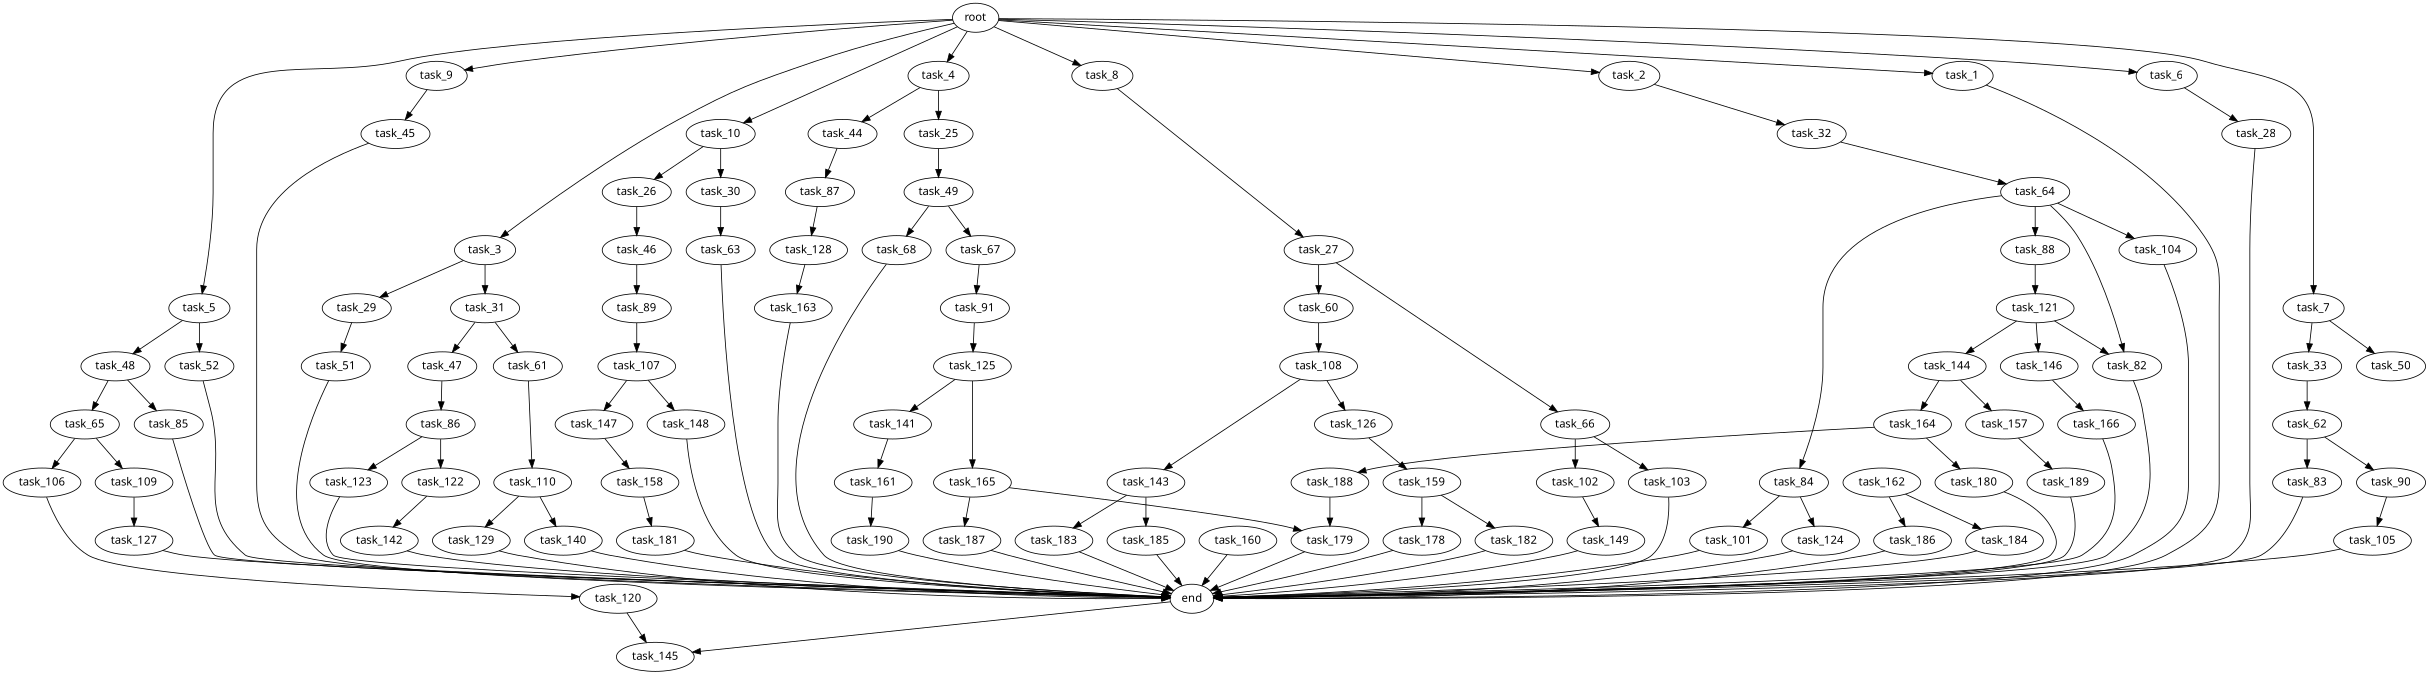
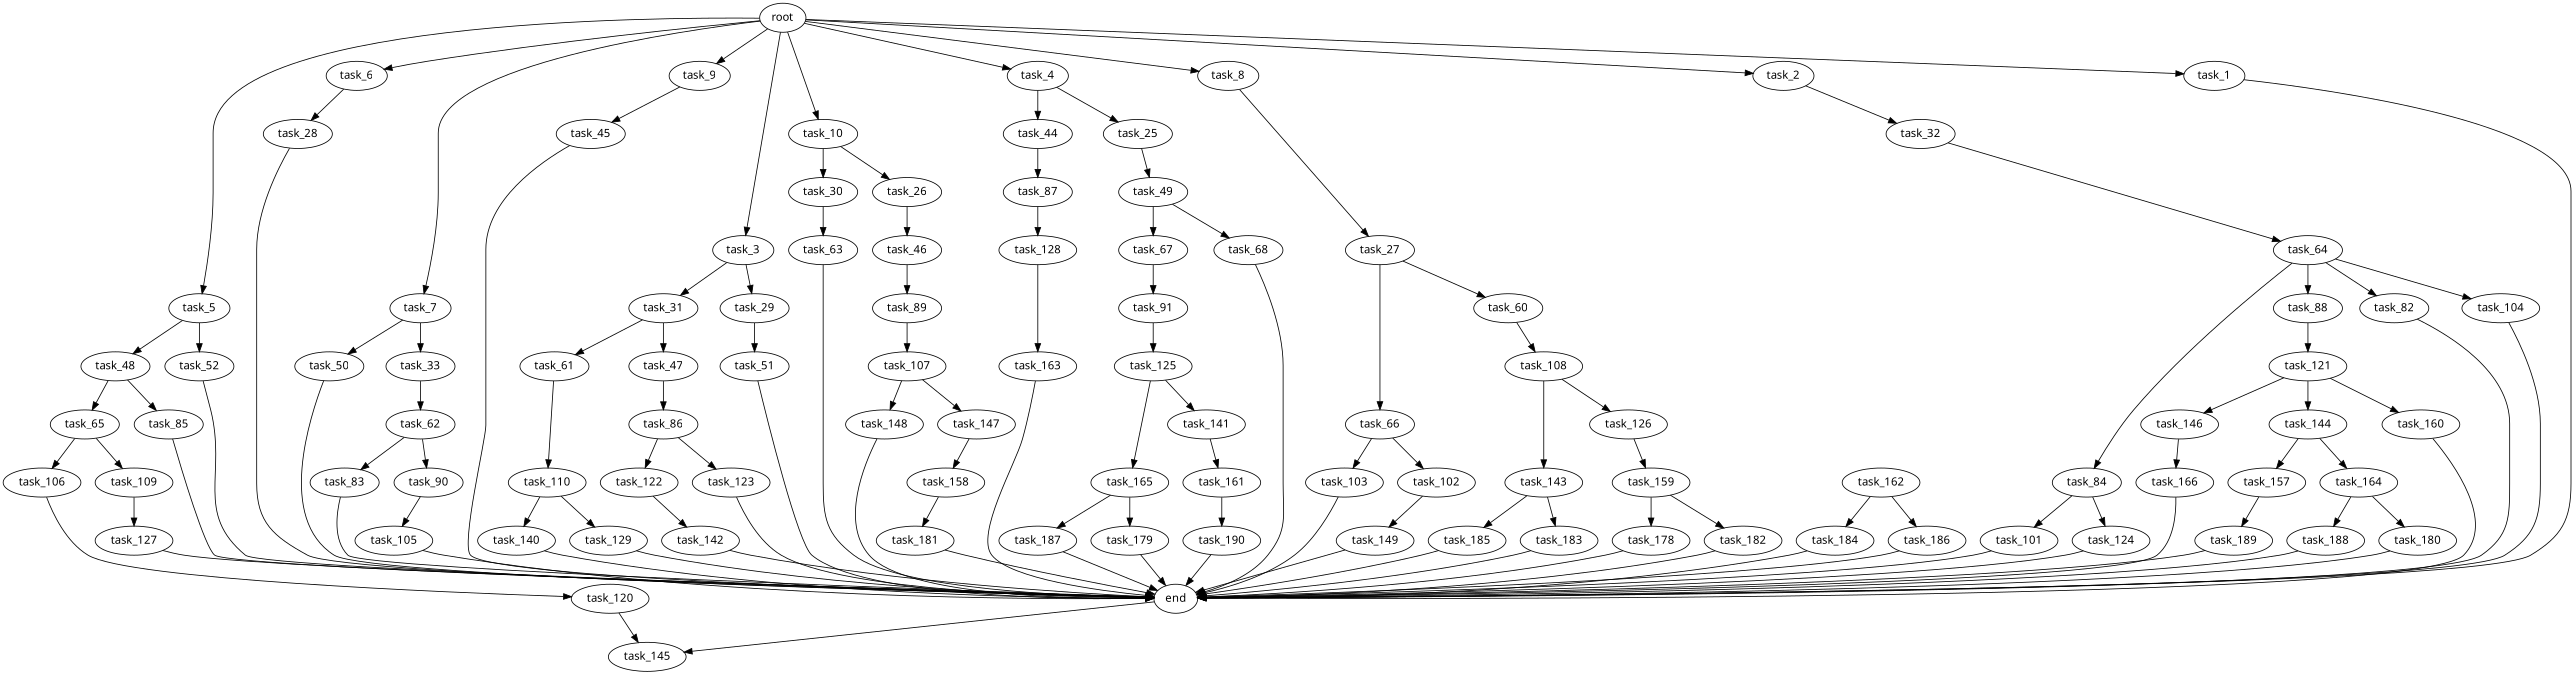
  digraph {
    fontname="Noto Sans"
    node [fontname="Noto Sans"]
    edge [fontname="Noto Sans"]
    root
    task_1
    task_2
    task_3
    task_4
    task_5
    task_6
    task_7
    task_8
    task_9
    task_10
    end
    task_32
    task_29
    task_31
    task_25
    task_44
    task_48
    task_52
    task_28
    task_33
    task_50
    task_27
    task_45
    task_26
    task_30
    task_145
    task_64
    task_51
    task_47
    task_61
    task_49
    task_87
    task_65
    task_85
    task_62
    task_60
    task_66
    task_46
    task_63
    task_67
    task_68
    task_89
    task_108
    task_102
    task_103
    task_86
    task_110
    task_82
    task_84
    task_88
    task_104
    task_83
    task_90
    task_128
    task_107
    task_122
    task_123
    task_106
    task_109
    task_91
    task_126
    task_143
    task_129
    task_140
    task_105
    task_101
    task_124
    task_121
    task_120
    task_127
    task_149
    task_125
    task_142
    task_163
    task_144
    task_146
    task_160
    task_147
    task_148
    task_141
    task_165
    task_158
    task_159
    task_183
    task_185
    task_157
    task_164
    task_166
    task_162
    task_184
    task_186
    task_161
    task_179
    task_187
    task_178
    task_182
    task_190
    task_189
    task_180
    task_188
    task_181
    root -> task_1
    root -> task_2
    root -> task_3
    root -> task_4
    root -> task_5
    root -> task_6
    root -> task_7
    root -> task_8
    root -> task_9
    root -> task_10
    task_1 -> end
    task_2 -> task_32
    task_3 -> task_29
    task_3 -> task_31
    task_4 -> task_25
    task_4 -> task_44
    task_5 -> task_48
    task_5 -> task_52
    task_6 -> task_28
    task_7 -> task_33
    task_7 -> task_50
    task_8 -> task_27
    task_9 -> task_45
    task_10 -> task_26
    task_10 -> task_30
    end -> task_145
    task_32 -> task_64
    task_29 -> task_51
    task_31 -> task_47
    task_31 -> task_61
    task_25 -> task_49
    task_44 -> task_87
    task_48 -> task_65
    task_48 -> task_85
    task_52 -> end
    task_28 -> end
    task_33 -> task_62
+   task_50 -> end
    task_27 -> task_60
    task_27 -> task_66
    task_45 -> end
    task_26 -> task_46
    task_30 -> task_63
    task_64 -> task_82
    task_64 -> task_84
    task_64 -> task_88
    task_64 -> task_104
    task_51 -> end
    task_47 -> task_86
    task_61 -> task_110
    task_49 -> task_67
    task_49 -> task_68
    task_87 -> task_128
    task_65 -> task_106
    task_65 -> task_109
    task_85 -> end
    task_62 -> task_83
    task_62 -> task_90
    task_60 -> task_108
    task_66 -> task_102
    task_66 -> task_103
    task_46 -> task_89
    task_63 -> end
    task_67 -> task_91
    task_68 -> end
    task_89 -> task_107
    task_108 -> task_126
    task_108 -> task_143
    task_102 -> task_149
    task_103 -> end
    task_86 -> task_122
    task_86 -> task_123
    task_110 -> task_129
    task_110 -> task_140
    task_82 -> end
    task_84 -> task_101
    task_84 -> task_124
    task_88 -> task_121
    task_104 -> end
    task_83 -> end
    task_90 -> task_105
    task_128 -> task_163
    task_107 -> task_147
    task_107 -> task_148
    task_122 -> task_142
    task_123 -> end
    task_106 -> task_120
    task_109 -> task_127
    task_91 -> task_125
    task_126 -> task_159
    task_143 -> task_183
    task_143 -> task_185
    task_129 -> end
    task_140 -> end
    task_105 -> end
    task_101 -> end
    task_124 -> end
    task_121 -> task_144
    task_121 -> task_146
-   task_121 -> task_82
+   task_121 -> task_160
    task_120 -> task_145
    task_127 -> end
    task_149 -> end
    task_125 -> task_141
    task_125 -> task_165
    task_142 -> end
    task_163 -> end
    task_144 -> task_157
    task_144 -> task_164
    task_146 -> task_166
    task_160 -> end
    task_147 -> task_158
    task_148 -> end
    task_141 -> task_161
    task_165 -> task_179
    task_165 -> task_187
    task_158 -> task_181
    task_159 -> task_178
    task_159 -> task_182
    task_183 -> end
    task_185 -> end
    task_157 -> task_189
    task_164 -> task_180
    task_164 -> task_188
    task_166 -> end
    task_162 -> task_184
    task_162 -> task_186
    task_184 -> end
    task_186 -> end
    task_161 -> task_190
    task_179 -> end
    task_187 -> end
    task_178 -> end
    task_182 -> end
    task_190 -> end
    task_189 -> end
    task_180 -> end
-   task_188 -> task_179
+   task_188 -> end
    task_181 -> end
  }
